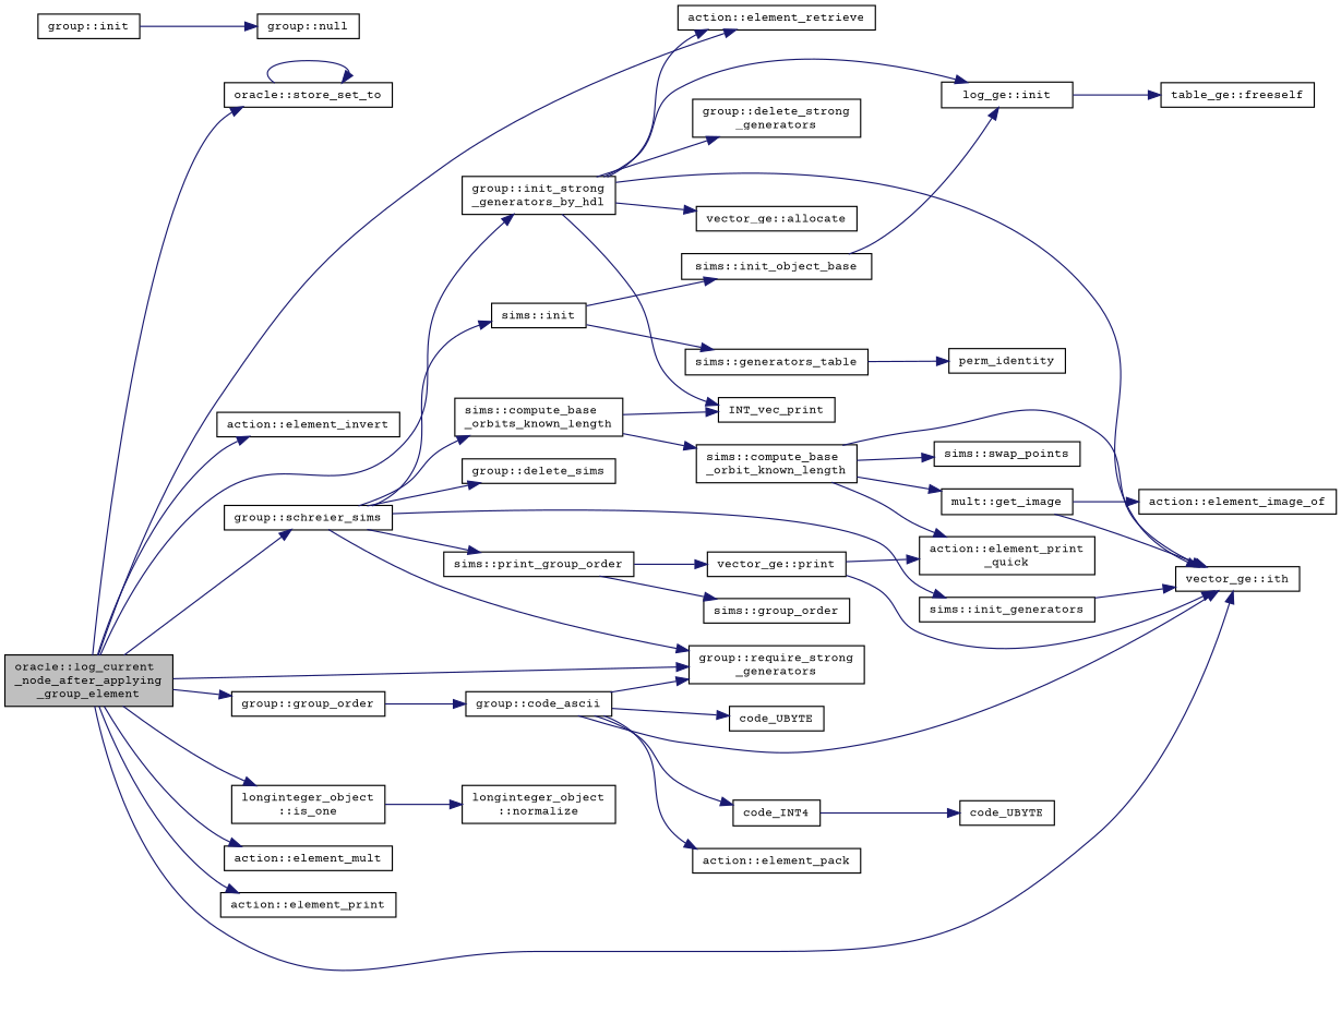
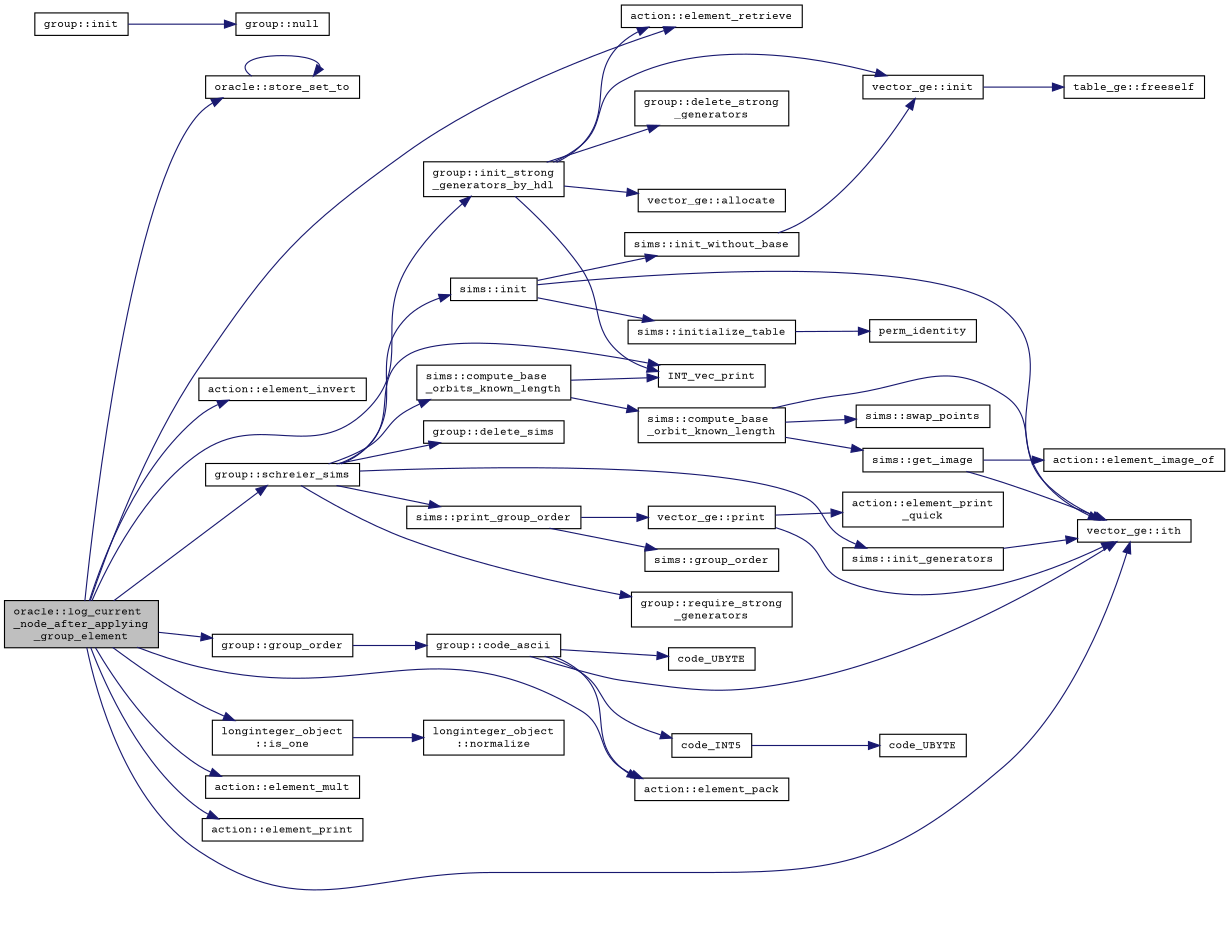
  digraph {
    fontname="Courier Prime"
    rankdir=LR
    node [color=black fillcolor=white fontname="Courier Prime" fontsize=10 shape=record style=filled]
    edge [color=midnightblue fontname="Courier Prime" fontsize=10 labelfontname=Helvetica labelfontsize=10 style=solid]
    n1 [fillcolor=grey75 fontcolor=black height=0.2 label="oracle::log_current\l_node_after_applying\l_group_element" width=0.4]
    n2 [height=0.2 label="oracle::store_set_to" width=0.4]
    n3 [height=0.2 label="action::element_retrieve" width=0.4]
    n4 [height=0.2 label="action::element_invert" width=0.4]
    n5 [height=0.2 label="group::init_strong\l_generators_by_hdl" width=0.4]
    n6 [height=0.2 label="vector_ge::ith" width=0.4]
    n7 [height=0.2 label="group::schreier_sims" width=0.4]
    n8 [height=0.2 label="group::require_strong\l_generators" width=0.4]
    n9 [height=0.2 label="group::group_order" width=0.4]
    n10 [height=0.2 label="longinteger_object\l::is_one" width=0.4]
    n11 [height=0.2 label="action::element_mult" width=0.4]
    n12 [height=0.2 label="action::element_print" width=0.4]
    n13 [height=0.2 label="group::init" width=0.4]
    n14 [height=0.2 label="group::null" width=0.4]
    n15 [height=0.2 label=INT_vec_print width=0.4]
    n16 [height=0.2 label="group::delete_strong\l_generators" width=0.4]
-   n17 [height=0.2 label="log_ge::init" width=0.4]
+   n17 [height=0.2 label="vector_ge::init" width=0.4]
    n18 [height=0.2 label="vector_ge::allocate" width=0.4]
    n19 [height=0.2 label="group::delete_sims" width=0.4]
    n20 [height=0.2 label="sims::init" width=0.4]
    n21 [height=0.2 label="sims::init_generators" width=0.4]
    n22 [height=0.2 label="sims::compute_base\l_orbits_known_length" width=0.4]
    n23 [height=0.2 label="sims::print_group_order" width=0.4]
    n24 [height=0.2 label="group::code_ascii" width=0.4]
    n25 [height=0.2 label="longinteger_object\l::normalize" width=0.4]
-   n26 [height=0.2 label=code_INT4 width=0.4]
+   n26 [height=0.2 label=code_INT5 width=0.4]
    n27 [height=0.2 label="action::element_pack" width=0.4]
    n28 [height=0.2 label=code_UBYTE width=0.4]
    n29 [height=0.2 label="table_ge::freeself" width=0.4]
-   n30 [height=0.2 label="sims::init_object_base" width=0.4]
-   n31 [height=0.2 label="sims::generators_table" width=0.4]
+   n30 [height=0.2 label="sims::init_without_base" width=0.4]
+   n31 [height=0.2 label="sims::initialize_table" width=0.4]
    n32 [height=0.2 label="vector_ge::print" width=0.4]
    n33 [height=0.2 label="action::element_print\l_quick" width=0.4]
    n34 [height=0.2 label="sims::compute_base\l_orbit_known_length" width=0.4]
    n35 [height=0.2 label="sims::group_order" width=0.4]
    n36 [height=0.2 label=perm_identity width=0.4]
    n37 [height=0.2 label="sims::swap_points" width=0.4]
-   n38 [height=0.2 label="mult::get_image" width=0.4]
+   n38 [height=0.2 label="sims::get_image" width=0.4]
    n39 [height=0.2 label="action::element_image_of" width=0.4]
    n40 [height=0.2 label=code_UBYTE width=0.4]
    n1 -> n2
    n1 -> n3
    n1 -> n4
    n1 -> n5
    n1 -> n6
    n1 -> n7
-   n1 -> n8
+   n1 -> n27
    n1 -> n9
    n1 -> n10
    n1 -> n11
    n1 -> n12
    n2 -> n2
    n5 -> n3
-   n5 -> n6
+   n20 -> n6
    n5 -> n15
    n5 -> n16
    n5 -> n17
    n5 -> n18
    n7 -> n8
+   n7 -> n15
    n7 -> n19
    n7 -> n20
    n7 -> n21
    n7 -> n22
    n7 -> n23
    n9 -> n24
    n10 -> n25
    n13 -> n14
    n17 -> n29
    n20 -> n30
    n20 -> n31
    n21 -> n6
    n22 -> n15
    n22 -> n34
    n23 -> n32
    n23 -> n35
    n24 -> n6
-   n24 -> n8
    n24 -> n26
    n24 -> n27
    n24 -> n28
    n26 -> n40
    n30 -> n17
    n31 -> n36
    n32 -> n6
    n32 -> n33
    n34 -> n6
-   n34 -> n33
    n34 -> n37
    n34 -> n38
    n38 -> n6
    n38 -> n39
  }
